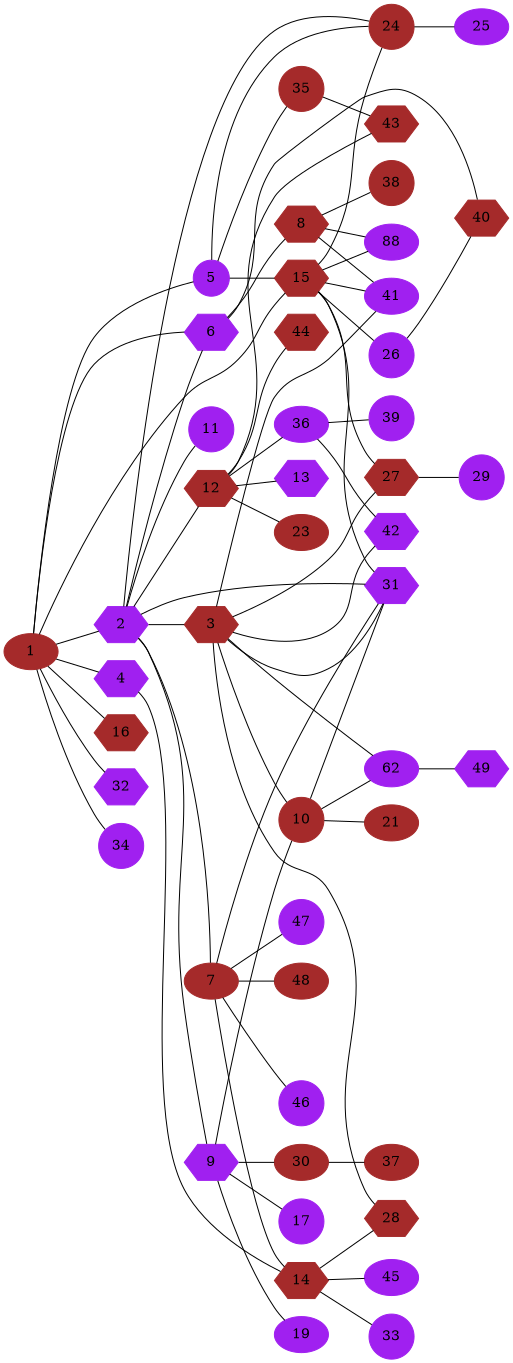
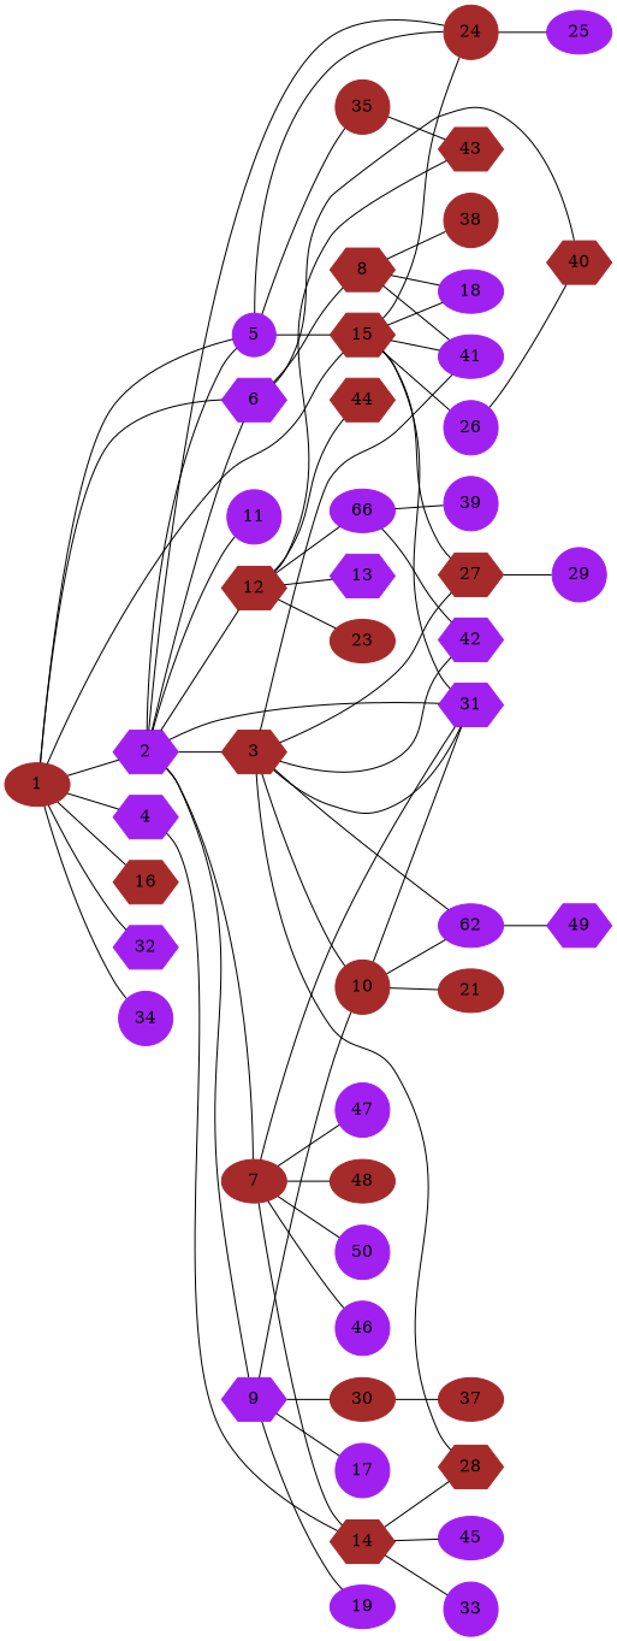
  graph {
    rankdir=LR
    node [color=purple shape=hexagon style=filled]
    edge [weight=1.0]
    1 [color=brown shape=ellipse]
    2
    4
    5 [shape=circle]
    6
    15 [color=brown]
    16 [color=brown]
    32
    34 [shape=circle]
    3 [color=brown]
    7 [color=brown shape=ellipse]
    9
    11 [shape=circle]
    12 [color=brown]
    24 [color=brown shape=circle]
    31
    14 [color=brown]
    35 [color=brown shape=circle]
    8 [color=brown]
    40 [color=brown]
    27 [color=brown]
    41 [shape=ellipse]
-   18 [shape=ellipse label=88]
+   18 [shape=ellipse]
    26 [shape=circle]
    10 [color=brown shape=circle]
    n26 [label=62 shape=ellipse]
    28 [color=brown]
    42
    46 [shape=circle]
    47 [shape=circle]
    48 [color=brown shape=ellipse]
+   50 [shape=circle]
    17 [shape=circle]
    19 [shape=ellipse]
    30 [color=brown shape=ellipse]
    13
    23 [color=brown shape=ellipse]
-   36 [shape=ellipse]
+   36 [shape=ellipse label=66]
    43 [color=brown]
    44 [color=brown]
    25 [shape=ellipse]
    21 [color=brown shape=ellipse]
    49
    29 [shape=circle]
    33 [shape=circle]
    45 [shape=ellipse]
    38 [color=brown shape=circle]
    37 [color=brown shape=ellipse]
    39 [shape=circle]
    1 -- 2
    1 -- 4
    1 -- 5
    1 -- 6
    1 -- 15
    1 -- 16
    1 -- 32
    1 -- 34
+   2 -- 5
    2 -- 6
    2 -- 3 [weight=11.0]
    2 -- 7
    2 -- 9
    2 -- 11
    2 -- 12
    2 -- 24
    2 -- 31
    4 -- 14
    5 -- 15 [weight=11.0]
    5 -- 24
    5 -- 35
    6 -- 8
    6 -- 40
    15 -- 24
    15 -- 31 [weight=5.0]
    15 -- 27 [weight=2.0]
    15 -- 41
    15 -- 18
    15 -- 26
    3 -- 31
    3 -- 27
    3 -- 41
    3 -- 10
    3 -- n26
    3 -- 28
    3 -- 42
    7 -- 31
    7 -- 14
    7 -- 46
    7 -- 47
    7 -- 48
+   7 -- 50
    9 -- 10
    9 -- 17
    9 -- 19
    9 -- 30
    12 -- 13
    12 -- 23
    12 -- 36
    12 -- 43
    12 -- 44
    24 -- 25
    14 -- 28
    14 -- 33
    14 -- 45
    35 -- 43
    8 -- 41
    8 -- 18 [weight=2.0]
    8 -- 38
    27 -- 29
    26 -- 40
    10 -- 31
    10 -- n26
    10 -- 21
    n26 -- 49
    30 -- 37
    36 -- 42
    36 -- 39
  }
